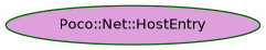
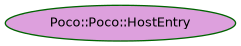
  digraph {
    rankdir=LR
-   n1 [color=darkgreen fillcolor=plum fontname=Helvetica fontsize=10 height=0.2 label="Poco::Net::HostEntry" shape=ellipse style=filled width=0.4]
+   n1 [color=darkgreen fillcolor=plum fontname=Helvetica fontsize=10 height=0.2 label="Poco::Poco::HostEntry" shape=ellipse style=filled width=0.4]
  }
